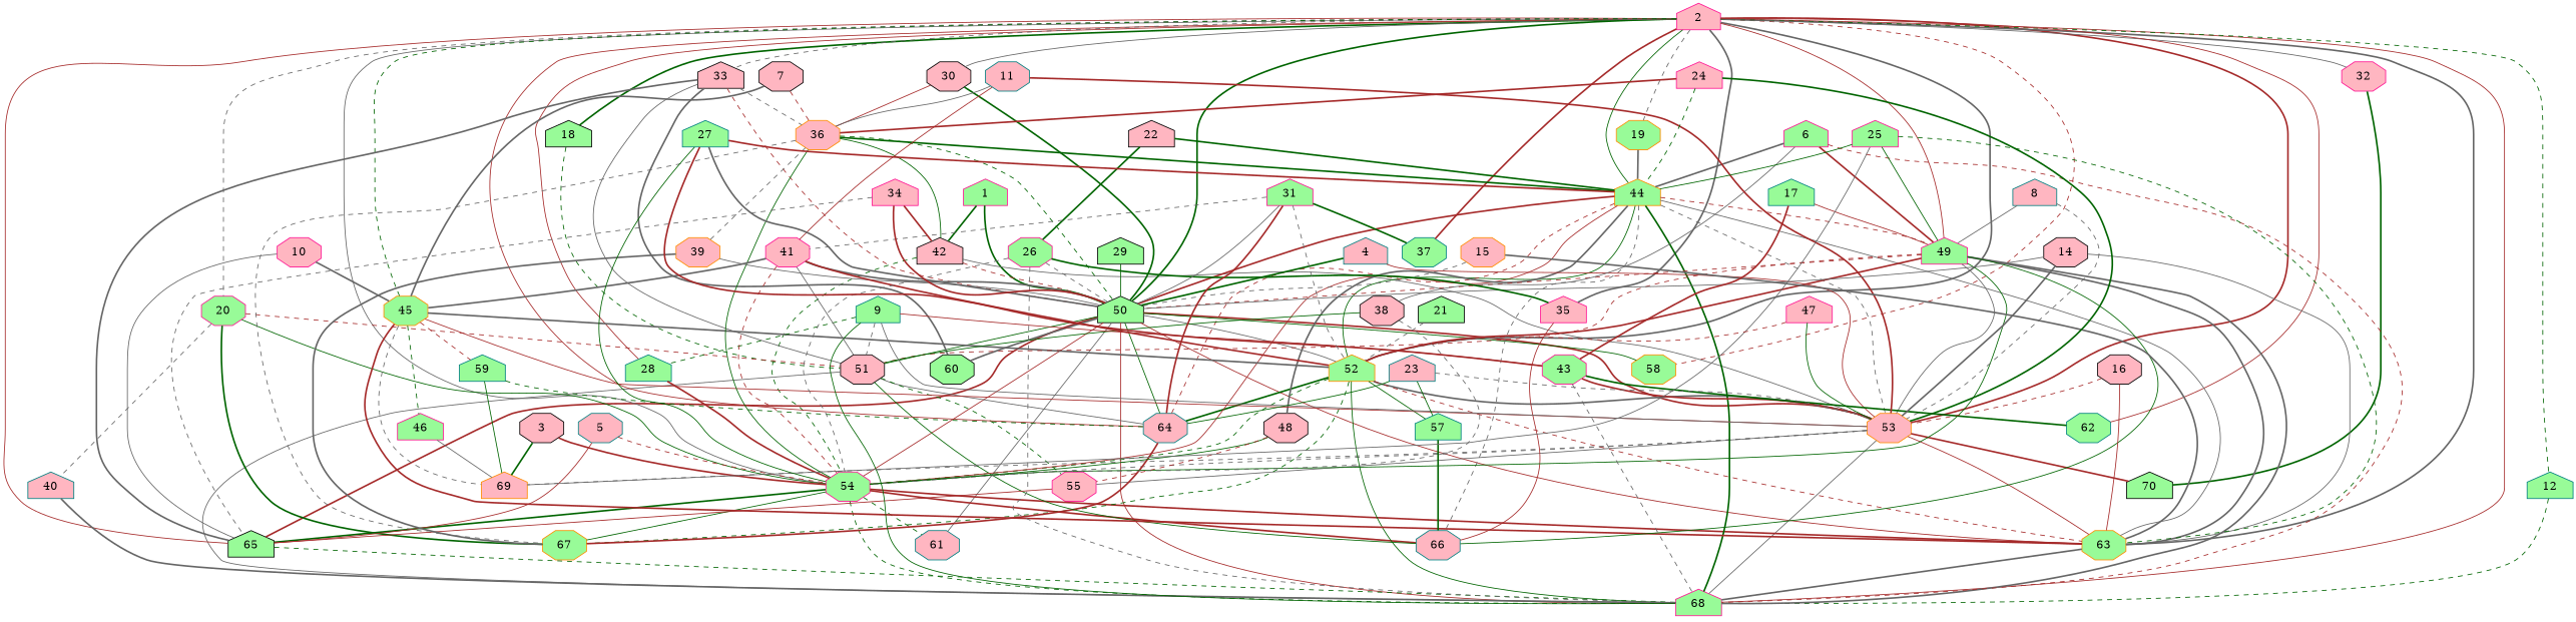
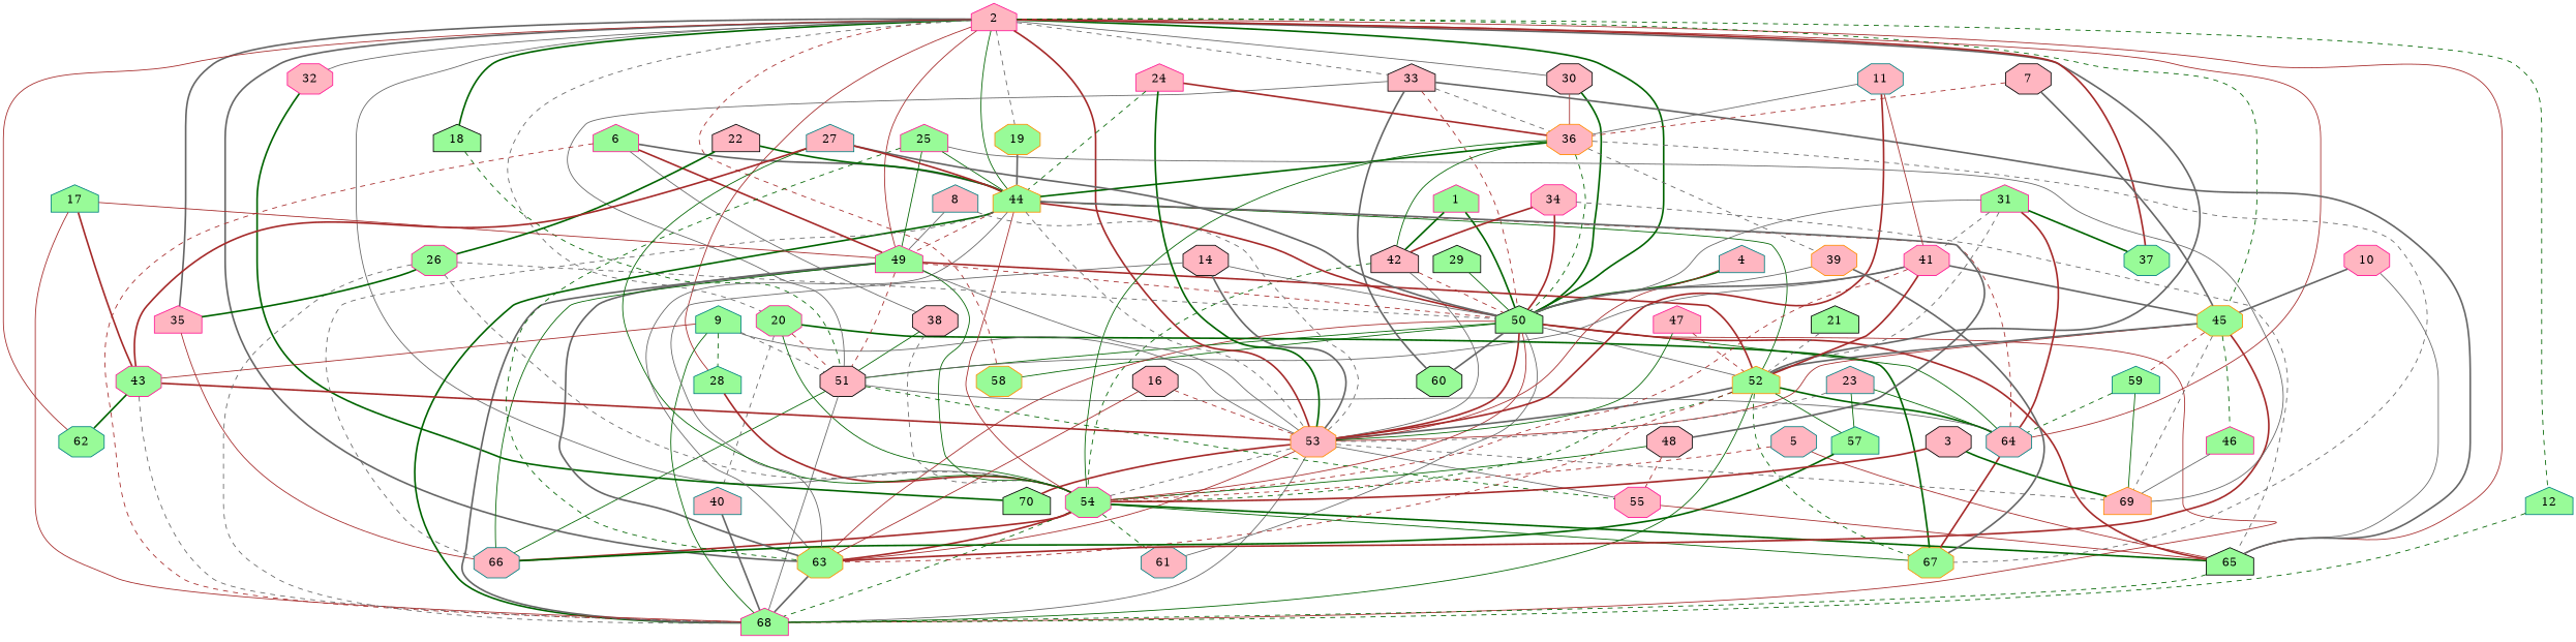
  graph {
    node [color=deeppink fillcolor=palegreen shape=house style=filled]
    edge [color=gray40 style=solid weight=1.0]
    1
    42 [color=black fillcolor=lightpink]
    50 [color=black]
    53 [color=darkorange fillcolor=lightpink shape=octagon]
    54 [shape=octagon]
    52 [color=darkorange]
    58 [color=darkorange shape=octagon]
    63 [color=darkorange shape=octagon]
    64 [color=teal fillcolor=lightpink shape=octagon]
    65 [color=black]
    68
    51 [color=black fillcolor=lightpink shape=octagon]
    60 [color=black shape=octagon]
    61 [color=teal fillcolor=lightpink shape=octagon]
    2 [fillcolor=lightpink]
    12 [color=teal]
    18 [color=black]
    19 [color=darkorange shape=octagon]
    20 [shape=octagon]
    28 [color=teal]
    30 [color=black fillcolor=lightpink shape=octagon]
    32 [fillcolor=lightpink shape=octagon]
    33 [color=black fillcolor=lightpink]
    35 [fillcolor=lightpink]
    37 [color=teal shape=octagon]
    44 [color=darkorange]
    45 [color=darkorange shape=octagon]
    49
    62 [color=teal shape=octagon]
    40 [color=teal fillcolor=lightpink]
    67 [color=darkorange shape=octagon]
    36 [color=darkorange fillcolor=lightpink shape=octagon]
    70 [color=black]
    66 [color=teal fillcolor=lightpink shape=octagon]
    48 [color=black fillcolor=lightpink shape=octagon]
    69 [color=darkorange fillcolor=lightpink]
    46
    59 [color=teal]
    57 [color=teal]
    55 [fillcolor=lightpink shape=octagon]
    3 [color=black fillcolor=lightpink shape=octagon]
    4 [color=teal fillcolor=lightpink]
    5 [color=teal fillcolor=lightpink shape=octagon]
    6
    38 [color=black fillcolor=lightpink shape=octagon]
    7 [color=black fillcolor=lightpink shape=octagon]
    39 [color=darkorange fillcolor=lightpink shape=octagon]
    8 [color=teal fillcolor=lightpink]
    9 [color=teal]
    43 [shape=octagon]
    10 [fillcolor=lightpink shape=octagon]
    11 [color=teal fillcolor=lightpink shape=octagon]
    41 [fillcolor=lightpink shape=octagon]
    14 [color=black fillcolor=lightpink shape=octagon]
-   15 [color=darkorange fillcolor=lightpink shape=octagon]
    16 [color=black fillcolor=lightpink shape=octagon]
    17 [color=teal]
    21 [color=black]
    22 [color=black fillcolor=lightpink]
    26 [shape=octagon]
    23 [color=teal fillcolor=lightpink]
    24 [fillcolor=lightpink]
    25
-   27 [color=teal]
+   27 [color=teal fillcolor=lightpink]
    29 [color=black]
    31
-   34 [fillcolor=lightpink]
+   34 [fillcolor=lightpink shape=octagon]
    47 [fillcolor=lightpink]
    1 -- 42 [color=darkgreen style=bold]
    1 -- 50 [color=darkgreen style=bold]
    42 -- 50 [color=brown style=dashed weight=2.0]
    42 -- 53
    42 -- 54 [color=darkgreen style=dashed]
    50 -- 53 [color=brown style=bold]
    50 -- 54 [color=brown weight=2.0]
    50 -- 52
    50 -- 58 [color=darkgreen]
    50 -- 63 [color=brown]
    50 -- 64 [color=darkgreen]
    50 -- 65 [color=brown style=bold]
    50 -- 68 [color=brown weight=2.0]
    50 -- 51 [color=darkgreen weight=2.0]
    50 -- 60 [style=bold]
    50 -- 61
    53 -- 54 [style=dashed]
    53 -- 63 [color=brown]
    53 -- 68
    53 -- 70 [color=brown style=bold]
    53 -- 69 [style=dashed]
    53 -- 55
    54 -- 63 [color=brown style=bold]
    54 -- 65 [color=darkgreen style=bold]
    54 -- 68 [color=darkgreen style=dashed]
    54 -- 61 [color=darkgreen style=dashed]
    54 -- 67 [color=darkgreen]
    54 -- 66 [color=brown style=bold]
    52 -- 53 [style=bold]
    52 -- 54 [color=darkgreen style=dashed]
    52 -- 63 [color=brown style=dashed]
    52 -- 64 [color=darkgreen style=bold]
    52 -- 68 [color=darkgreen weight=2.0]
    52 -- 67 [color=darkgreen style=dashed]
    52 -- 57 [color=darkgreen]
    63 -- 68 [style=bold weight=2.0]
    64 -- 67 [color=brown style=bold]
    65 -- 68 [color=darkgreen style=dashed]
    51 -- 64
    51 -- 68
    51 -- 66 [color=darkgreen weight=2.0]
    51 -- 55 [color=darkgreen style=dashed]
    2 -- 50 [color=darkgreen style=bold weight=4.0]
    2 -- 53 [color=brown style=bold weight=3.0]
    2 -- 54 [weight=2.0]
    2 -- 52 [style=bold weight=2.0]
    2 -- 58 [color=brown style=dashed]
    2 -- 63 [style=bold weight=2.0]
    2 -- 64 [color=brown]
    2 -- 65 [color=brown]
-   2 -- 68 [color=brown weight=2.0]
+   17 -- 68 [color=brown weight=2.0]
    2 -- 12 [color=darkgreen style=dashed]
    2 -- 18 [color=darkgreen style=bold]
    2 -- 19 [style=dashed]
    2 -- 20 [style=dashed]
    2 -- 28 [color=brown]
    2 -- 30
    2 -- 32 [weight=3.0]
    2 -- 33 [style=dashed]
    2 -- 35 [style=bold]
    2 -- 37 [color=brown style=bold]
    2 -- 44 [color=darkgreen weight=2.0]
    2 -- 45 [color=darkgreen style=dashed]
    2 -- 49 [color=brown weight=2.0]
    2 -- 62 [color=brown]
    12 -- 68 [color=darkgreen style=dashed]
    18 -- 51 [color=darkgreen style=dashed]
    19 -- 44 [style=bold]
    20 -- 54 [color=darkgreen]
    20 -- 51 [color=brown style=dashed]
    20 -- 40 [style=dashed]
    20 -- 67 [color=darkgreen style=bold]
    28 -- 54 [color=brown style=bold]
    30 -- 50 [color=darkgreen style=bold]
    30 -- 36 [color=brown]
    32 -- 70 [color=darkgreen style=bold]
    33 -- 50 [color=brown style=dashed]
    33 -- 65 [style=bold]
    33 -- 51
    33 -- 60 [style=bold]
    33 -- 36 [style=dashed]
    35 -- 66 [color=brown]
    44 -- 50 [color=brown style=bold]
    44 -- 53 [style=dashed]
    44 -- 54 [color=brown]
    44 -- 52 [color=darkgreen]
    44 -- 63
    44 -- 64 [color=brown style=dashed]
    44 -- 68 [color=darkgreen style=bold weight=2.0]
    44 -- 49 [color=brown style=dashed weight=3.0]
    44 -- 66 [style=dashed]
    44 -- 48 [style=bold]
    45 -- 53 [color=brown]
    45 -- 52 [style=bold]
    45 -- 63 [color=brown style=bold]
    45 -- 69 [style=dashed]
    45 -- 46 [color=darkgreen style=dashed]
    45 -- 59 [color=brown style=dashed]
    49 -- 50 [color=brown style=dashed]
    49 -- 53 [weight=2.0]
    49 -- 54 [color=darkgreen weight=2.0]
    49 -- 52 [color=brown style=bold]
    49 -- 63 [style=bold]
    49 -- 68 [style=bold]
    49 -- 51 [color=brown style=dashed]
    49 -- 66 [color=darkgreen]
    40 -- 68 [style=bold]
    36 -- 42 [color=darkgreen]
    36 -- 50 [color=darkgreen style=dashed]
    36 -- 54 [color=darkgreen]
    36 -- 44 [color=darkgreen style=bold]
    36 -- 67 [style=dashed]
    36 -- 39 [style=dashed]
    48 -- 54 [color=darkgreen]
    48 -- 55 [color=brown style=dashed]
    46 -- 69
    59 -- 64 [color=darkgreen style=dashed]
    59 -- 69 [color=darkgreen]
    57 -- 66 [color=darkgreen style=bold]
    55 -- 65 [color=brown]
    3 -- 54 [color=brown style=bold]
    3 -- 69 [color=darkgreen style=bold]
    4 -- 50 [color=darkgreen style=bold]
    4 -- 53 [color=brown]
    5 -- 54 [color=brown style=dashed weight=2.0]
    5 -- 65 [color=brown]
    6 -- 68 [color=brown style=dashed]
    6 -- 44 [style=bold]
    6 -- 49 [color=brown style=bold]
    6 -- 38
    38 -- 54 [style=dashed]
    38 -- 51 [color=darkgreen]
    7 -- 45 [style=bold]
    7 -- 36 [color=brown style=dashed]
    39 -- 50
    39 -- 67 [style=bold]
    8 -- 53 [style=dashed]
    8 -- 49
    9 -- 53
    9 -- 68 [color=darkgreen]
    9 -- 51 [style=dashed]
    9 -- 28 [color=darkgreen style=dashed]
    9 -- 43 [color=brown]
    43 -- 53 [color=brown style=bold]
    43 -- 68 [style=dashed]
    43 -- 62 [color=darkgreen style=bold]
    10 -- 65
    10 -- 45 [style=bold]
    11 -- 53 [color=brown style=bold]
    11 -- 36
    11 -- 41 [color=brown]
    41 -- 50 [style=bold]
    41 -- 54 [color=brown style=dashed]
    41 -- 52 [color=brown style=bold]
    41 -- 51
    41 -- 45 [style=bold]
    14 -- 50
    14 -- 53 [style=bold]
    14 -- 63
-   15 -- 50 [style=dashed]
-   15 -- 63 [style=bold]
    16 -- 53 [color=brown style=dashed]
    16 -- 63 [color=brown]
    17 -- 49 [color=brown]
    17 -- 43 [color=brown style=bold]
    21 -- 52 [style=dashed weight=2.0]
    22 -- 44 [color=darkgreen style=bold]
    22 -- 26 [color=darkgreen style=bold]
    26 -- 50 [style=dashed]
    26 -- 54 [style=dashed]
    26 -- 68 [style=dashed]
    26 -- 35 [color=darkgreen style=bold]
    23 -- 53 [style=dashed]
    23 -- 64 [color=darkgreen]
    23 -- 57 [color=darkgreen]
    24 -- 53 [color=darkgreen style=bold]
    24 -- 44 [color=darkgreen style=dashed]
    24 -- 36 [color=brown style=bold]
    25 -- 63 [color=darkgreen style=dashed]
    25 -- 44 [color=darkgreen]
    25 -- 49 [color=darkgreen]
    25 -- 69
    27 -- 50 [style=bold]
    27 -- 54 [color=darkgreen]
    27 -- 44 [color=brown style=bold]
    27 -- 43 [color=brown style=bold]
    29 -- 50 [color=darkgreen]
    31 -- 50
    31 -- 52 [style=dashed]
    31 -- 64 [color=brown style=bold]
    31 -- 37 [color=darkgreen style=bold]
    31 -- 41 [style=dashed]
    34 -- 42 [color=brown style=bold]
    34 -- 50 [color=brown style=bold]
    34 -- 65 [style=dashed]
    47 -- 53 [color=darkgreen]
    47 -- 52 [color=brown style=dashed]
  }
